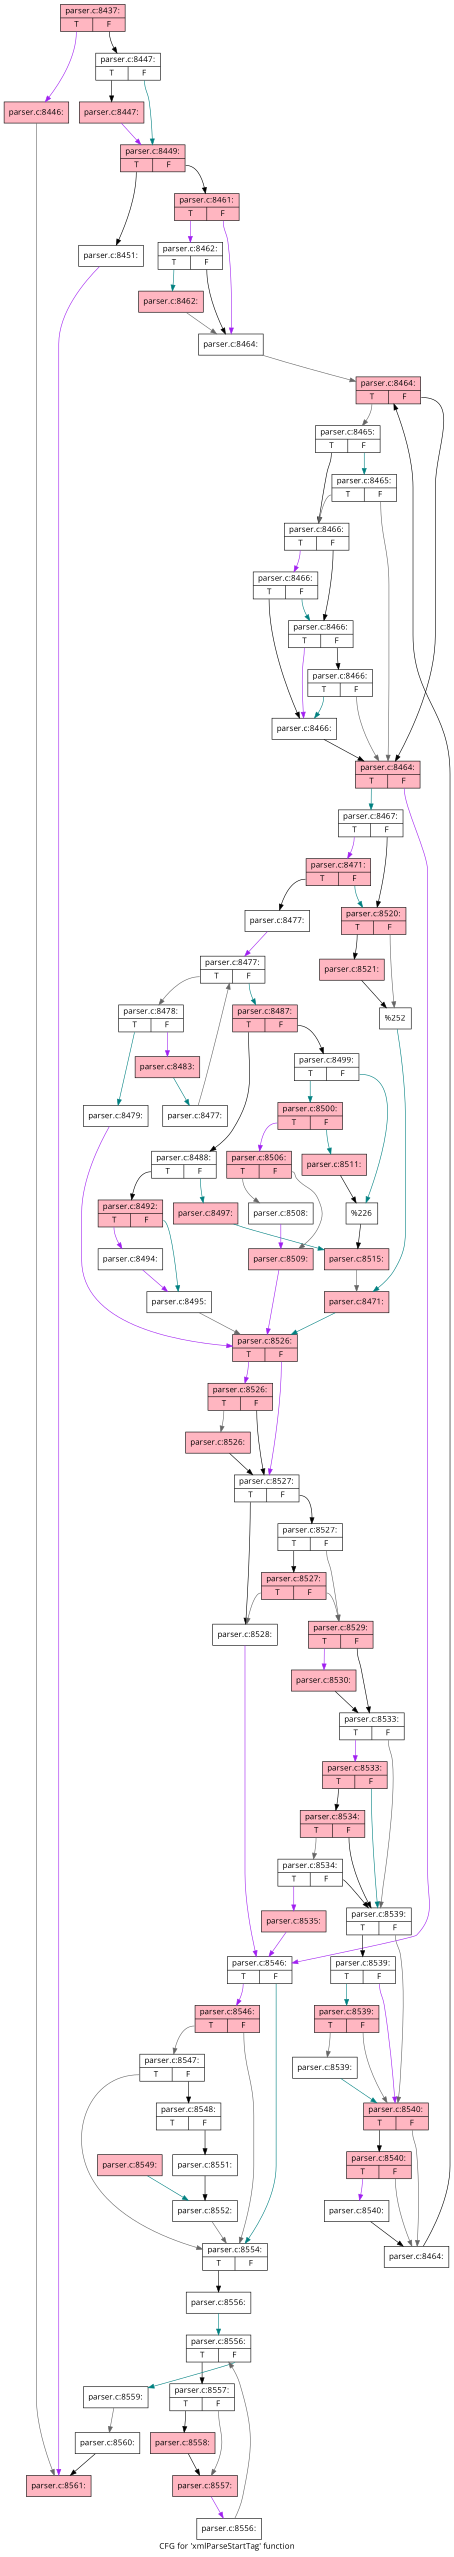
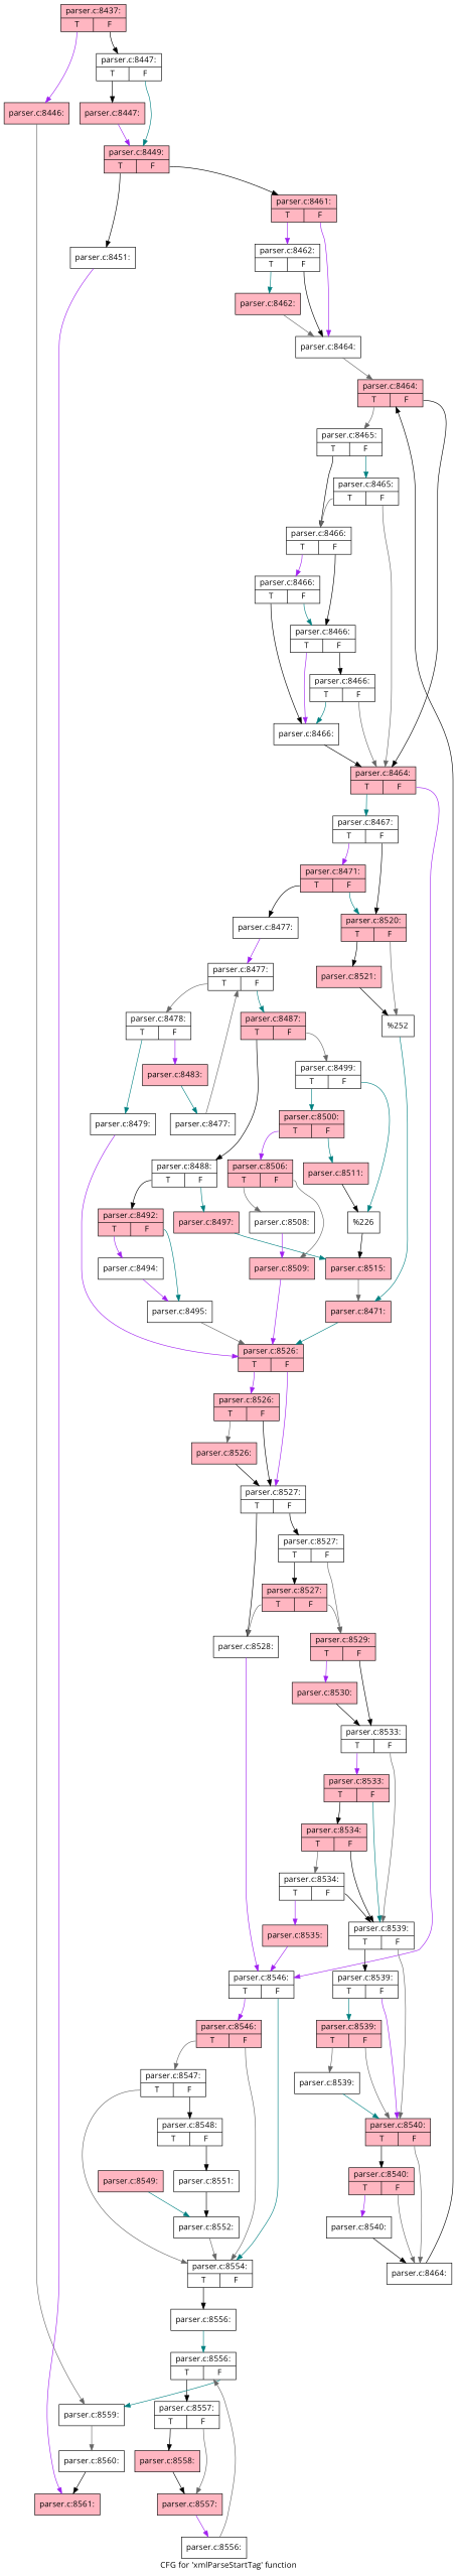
  digraph {
    fontname="Open Sans"
    label="CFG for 'xmlParseStartTag' function"
    node [fillcolor=white fontname="Open Sans" shape=record style=filled]
    edge [color=black fontname="Open Sans" tailport=s0]
    n1 [fillcolor=lightpink label="{parser.c:8437:|{<s0>T|<s1>F}}"]
    n2 [fillcolor=lightpink label="{parser.c:8446:}"]
    n3 [label="{parser.c:8447:|{<s0>T|<s1>F}}"]
    n4 [fillcolor=lightpink label="{parser.c:8561:}"]
    n5 [fillcolor=lightpink label="{parser.c:8447:}"]
    n6 [fillcolor=lightpink label="{parser.c:8449:|{<s0>T|<s1>F}}"]
    n7 [label="{parser.c:8451:}"]
    n8 [fillcolor=lightpink label="{parser.c:8461:|{<s0>T|<s1>F}}"]
    n9 [label="{parser.c:8462:|{<s0>T|<s1>F}}"]
    n10 [label="{parser.c:8464:}"]
    n11 [fillcolor=lightpink label="{parser.c:8462:}"]
    n12 [fillcolor=lightpink label="{parser.c:8464:|{<s0>T|<s1>F}}"]
    n13 [label="{parser.c:8465:|{<s0>T|<s1>F}}"]
    n14 [fillcolor=lightpink label="{parser.c:8464:|{<s0>T|<s1>F}}"]
    n15 [label="{parser.c:8466:|{<s0>T|<s1>F}}"]
    n16 [label="{parser.c:8465:|{<s0>T|<s1>F}}"]
    n17 [label="{parser.c:8467:|{<s0>T|<s1>F}}"]
    n18 [label="{parser.c:8546:|{<s0>T|<s1>F}}"]
    n19 [label="{parser.c:8466:|{<s0>T|<s1>F}}"]
    n20 [label="{parser.c:8466:|{<s0>T|<s1>F}}"]
    n21 [fillcolor=lightpink label="{parser.c:8471:|{<s0>T|<s1>F}}"]
    n22 [fillcolor=lightpink label="{parser.c:8520:|{<s0>T|<s1>F}}"]
    n23 [fillcolor=lightpink label="{parser.c:8546:|{<s0>T|<s1>F}}"]
    n24 [label="{parser.c:8554:|{<s0>T|<s1>F}}"]
    n25 [label="{parser.c:8466:}"]
    n26 [label="{parser.c:8466:|{<s0>T|<s1>F}}"]
    n27 [label="{parser.c:8477:}"]
    n28 [fillcolor=lightpink label="{parser.c:8521:}"]
    n29 [label="{%252}"]
    n30 [label="{parser.c:8547:|{<s0>T|<s1>F}}"]
    n31 [label="{parser.c:8556:}"]
    n32 [label="{parser.c:8477:|{<s0>T|<s1>F}}"]
    n33 [fillcolor=lightpink label="{parser.c:8471:}"]
    n34 [label="{parser.c:8478:|{<s0>T|<s1>F}}"]
    n35 [fillcolor=lightpink label="{parser.c:8487:|{<s0>T|<s1>F}}"]
    n36 [label="{parser.c:8479:}"]
    n37 [fillcolor=lightpink label="{parser.c:8483:}"]
    n38 [label="{parser.c:8488:|{<s0>T|<s1>F}}"]
    n39 [label="{parser.c:8499:|{<s0>T|<s1>F}}"]
    n40 [fillcolor=lightpink label="{parser.c:8526:|{<s0>T|<s1>F}}"]
    n41 [label="{parser.c:8477:}"]
    n42 [fillcolor=lightpink label="{parser.c:8492:|{<s0>T|<s1>F}}"]
    n43 [fillcolor=lightpink label="{parser.c:8497:}"]
    n44 [fillcolor=lightpink label="{parser.c:8500:|{<s0>T|<s1>F}}"]
    n45 [label="{%226}"]
    n46 [fillcolor=lightpink label="{parser.c:8526:|{<s0>T|<s1>F}}"]
    n47 [label="{parser.c:8527:|{<s0>T|<s1>F}}"]
    n48 [fillcolor=lightpink label="{parser.c:8526:}"]
    n49 [label="{parser.c:8528:}"]
    n50 [label="{parser.c:8527:|{<s0>T|<s1>F}}"]
    n51 [label="{parser.c:8494:}"]
    n52 [label="{parser.c:8495:}"]
    n53 [fillcolor=lightpink label="{parser.c:8515:}"]
    n54 [fillcolor=lightpink label="{parser.c:8506:|{<s0>T|<s1>F}}"]
    n55 [fillcolor=lightpink label="{parser.c:8511:}"]
    n56 [label="{parser.c:8508:}"]
    n57 [fillcolor=lightpink label="{parser.c:8509:}"]
    n58 [fillcolor=lightpink label="{parser.c:8527:|{<s0>T|<s1>F}}"]
    n59 [fillcolor=lightpink label="{parser.c:8529:|{<s0>T|<s1>F}}"]
    n60 [fillcolor=lightpink label="{parser.c:8530:}"]
    n61 [label="{parser.c:8533:|{<s0>T|<s1>F}}"]
    n62 [fillcolor=lightpink label="{parser.c:8533:|{<s0>T|<s1>F}}"]
    n63 [label="{parser.c:8539:|{<s0>T|<s1>F}}"]
    n64 [fillcolor=lightpink label="{parser.c:8534:|{<s0>T|<s1>F}}"]
    n65 [label="{parser.c:8539:|{<s0>T|<s1>F}}"]
    n66 [fillcolor=lightpink label="{parser.c:8540:|{<s0>T|<s1>F}}"]
    n67 [label="{parser.c:8534:|{<s0>T|<s1>F}}"]
    n68 [fillcolor=lightpink label="{parser.c:8539:|{<s0>T|<s1>F}}"]
    n69 [fillcolor=lightpink label="{parser.c:8540:|{<s0>T|<s1>F}}"]
    n70 [label="{parser.c:8464:}"]
    n71 [fillcolor=lightpink label="{parser.c:8535:}"]
    n72 [label="{parser.c:8539:}"]
    n73 [label="{parser.c:8540:}"]
    n74 [label="{parser.c:8548:|{<s0>T|<s1>F}}"]
    n75 [label="{parser.c:8556:|{<s0>T|<s1>F}}"]
    n76 [label="{parser.c:8560:}"]
    n77 [label="{parser.c:8551:}"]
    n78 [fillcolor=lightpink label="{parser.c:8549:}"]
    n79 [label="{parser.c:8552:}"]
    n80 [label="{parser.c:8557:|{<s0>T|<s1>F}}"]
    n81 [label="{parser.c:8559:}"]
    n82 [fillcolor=lightpink label="{parser.c:8558:}"]
    n83 [fillcolor=lightpink label="{parser.c:8557:}"]
    n84 [label="{parser.c:8556:}"]
    n1 -> n2 [color=purple]
    n1 -> n3 [tailport=s1]
-   n2 -> n4 [color=gray40]
+   n2 -> n81 [color=gray40]
    n3 -> n5
    n3 -> n6 [color=teal tailport=s1]
    n5 -> n6 [color=purple]
    n6 -> n7
    n6 -> n8 [tailport=s1]
    n7 -> n4 [color=purple]
    n8 -> n9 [color=purple]
    n8 -> n10 [color=purple tailport=s1]
    n9 -> n10 [tailport=s1]
    n9 -> n11 [color=teal]
    n10 -> n12 [color=gray40]
    n11 -> n10 [color=gray40]
    n12 -> n13 [color=gray40]
    n12 -> n14 [tailport=s1]
    n13 -> n15
    n13 -> n16 [color=teal tailport=s1]
    n14 -> n17 [color=teal]
    n14 -> n18 [color=purple tailport=s1]
    n15 -> n19 [color=purple]
    n15 -> n20 [tailport=s1]
    n16 -> n14 [color=gray40 tailport=s1]
    n16 -> n15 [color=gray40]
    n17 -> n21 [color=purple]
    n17 -> n22 [tailport=s1]
    n18 -> n23 [color=purple]
    n18 -> n24 [color=teal tailport=s1]
    n19 -> n20 [color=teal tailport=s1]
    n19 -> n25
    n20 -> n25 [color=purple]
    n20 -> n26 [tailport=s1]
    n21 -> n22 [color=teal tailport=s1]
    n21 -> n27
    n22 -> n28
    n22 -> n29 [color=gray40 tailport=s1]
    n23 -> n24 [color=gray40 tailport=s1]
    n23 -> n30 [color=gray40]
    n24 -> n31
    n25 -> n14
    n26 -> n14 [color=gray40 tailport=s1]
    n26 -> n25 [color=teal]
    n27 -> n32 [color=purple]
    n28 -> n29
    n29 -> n33 [color=teal]
    n30 -> n24 [color=gray40]
    n30 -> n74 [tailport=s1]
    n31 -> n75 [color=teal]
    n32 -> n34 [color=gray40]
    n32 -> n35 [color=teal tailport=s1]
    n33 -> n40 [color=teal]
    n34 -> n36 [color=teal]
    n34 -> n37 [color=purple tailport=s1]
    n35 -> n38
-   n35 -> n39 [tailport=s1]
+   n35 -> n39 [color=gray40 tailport=s1]
    n36 -> n40 [color=purple]
    n37 -> n41 [color=teal]
    n38 -> n42
    n38 -> n43 [color=teal tailport=s1]
    n39 -> n44 [color=teal]
    n39 -> n45 [color=teal tailport=s1]
    n40 -> n46 [color=purple]
    n40 -> n47 [color=purple tailport=s1]
    n41 -> n32 [color=gray40]
    n42 -> n51 [color=purple]
    n42 -> n52 [color=teal tailport=s1]
    n43 -> n53 [color=teal]
    n44 -> n54 [color=purple]
    n44 -> n55 [color=teal tailport=s1]
    n45 -> n53
    n46 -> n47 [tailport=s1]
    n46 -> n48 [color=gray40]
    n47 -> n49
    n47 -> n50 [tailport=s1]
    n48 -> n47
    n49 -> n18 [color=purple]
    n50 -> n58
    n50 -> n59 [color=gray40 tailport=s1]
    n51 -> n52 [color=purple]
    n52 -> n40 [color=gray40]
    n53 -> n33 [color=gray40]
    n54 -> n56 [color=gray40]
    n54 -> n57 [color=gray40 tailport=s1]
    n55 -> n45
    n56 -> n57 [color=purple]
    n57 -> n40 [color=purple]
    n58 -> n49 [color=gray40]
    n58 -> n59 [color=gray40 tailport=s1]
    n59 -> n60 [color=purple]
    n59 -> n61 [tailport=s1]
    n60 -> n61
    n61 -> n62 [color=purple]
    n61 -> n63 [color=gray40 tailport=s1]
    n62 -> n63 [color=teal tailport=s1]
    n62 -> n64
    n63 -> n65
    n63 -> n66 [color=gray40 tailport=s1]
    n64 -> n63 [tailport=s1]
    n64 -> n67 [color=gray40]
    n65 -> n66 [color=purple tailport=s1]
    n65 -> n68 [color=teal]
    n66 -> n69
    n66 -> n70 [color=gray40 tailport=s1]
    n67 -> n63 [tailport=s1]
    n67 -> n71 [color=purple]
    n68 -> n66 [color=gray40 tailport=s1]
    n68 -> n72 [color=gray40]
    n69 -> n70 [color=gray40 tailport=s1]
    n69 -> n73 [color=purple]
    n70 -> n12
    n71 -> n18 [color=purple]
    n72 -> n66 [color=teal]
    n73 -> n70
    n74 -> n77 [tailport=s1]
    n75 -> n80
    n75 -> n81 [color=teal tailport=s1]
    n76 -> n4
    n77 -> n79
    n78 -> n79 [color=teal]
    n79 -> n24 [color=gray40]
    n80 -> n82
    n80 -> n83 [color=gray40 tailport=s1]
    n81 -> n76 [color=gray40]
    n82 -> n83
    n83 -> n84 [color=purple]
    n84 -> n75 [color=gray40]
  }
